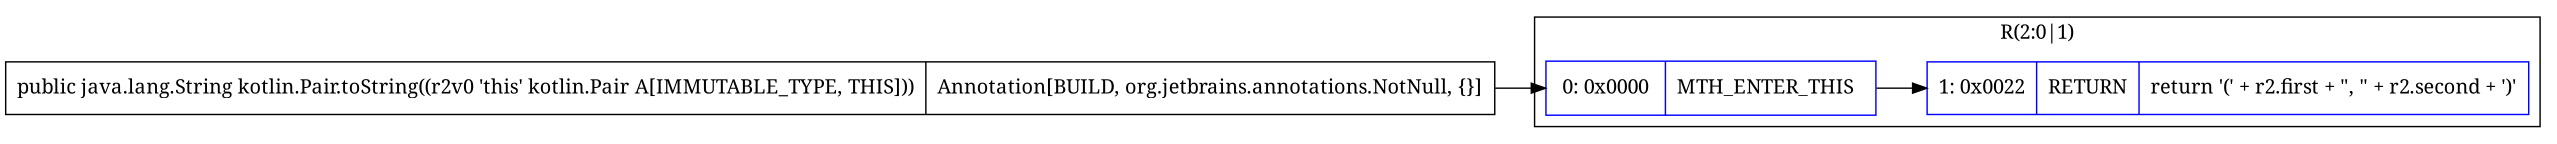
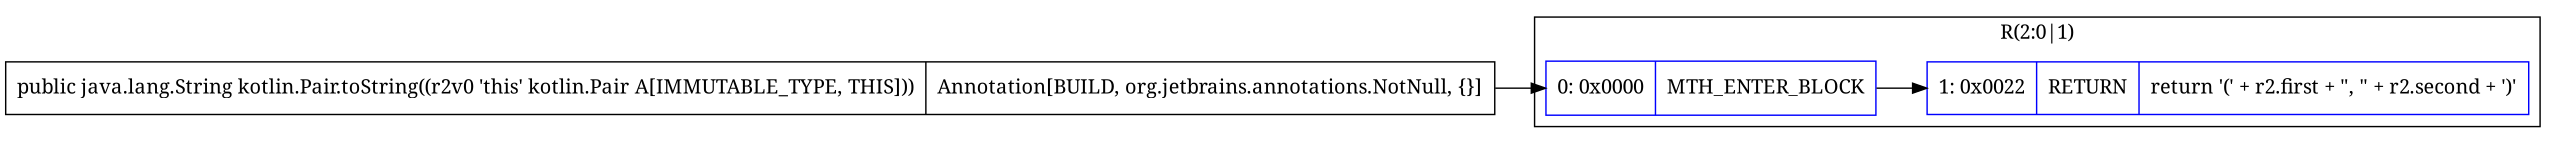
  digraph {
    rankdir=LR
    fontname="Noto Serif"
    node [color=blue shape=record fontname="Noto Serif"]
    edge [fontname="Noto Serif"]
-   n1 [label="{0\:\ 0x0000|MTH_ENTER_THIS\l}"]
+   n1 [label="{0\:\ 0x0000|MTH_ENTER_BLOCK\l}"]
    n2 [label="{1\:\ 0x0022|RETURN\l|return '(' + r2.first + \", \" + r2.second + ')'\l}"]
    n3 [label="{public java.lang.String kotlin.Pair.toString((r2v0 'this' kotlin.Pair A[IMMUTABLE_TYPE, THIS]))  | Annotation[BUILD, org.jetbrains.annotations.NotNull, \{\}]\l}" color=""]
    subgraph cluster_1 {
      label="R(2:0|1)"
      n1
      n2
    }
    n1 -> n2
    n3 -> n1
  }
